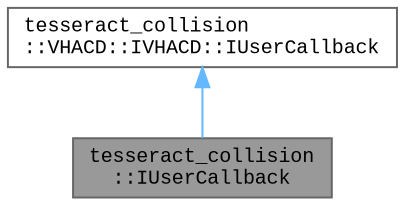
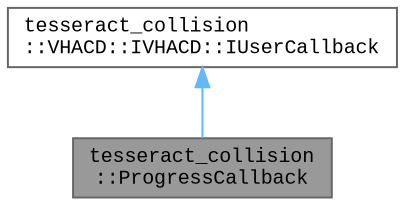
  digraph {
    fontname="Liberation Mono"
    node [color=gray40 fontname="Liberation Mono" fontsize=10 shape=box style=filled]
-   n1 [fillcolor=grey60 fontcolor=black height=0.2 label="tesseract_collision\l::IUserCallback" width=0.4]
+   n1 [fillcolor=grey60 fontcolor=black height=0.2 label="tesseract_collision\l::ProgressCallback" width=0.4]
    n2 [fillcolor=white height=0.2 label="tesseract_collision\l::VHACD::IVHACD::IUserCallback" width=0.4]
    n2 -> n1 [color=steelblue1 dir=back fontname="Liberation Mono" fontsize=10 labelfontname=Helvetica labelfontsize=10 style=solid]
  }
